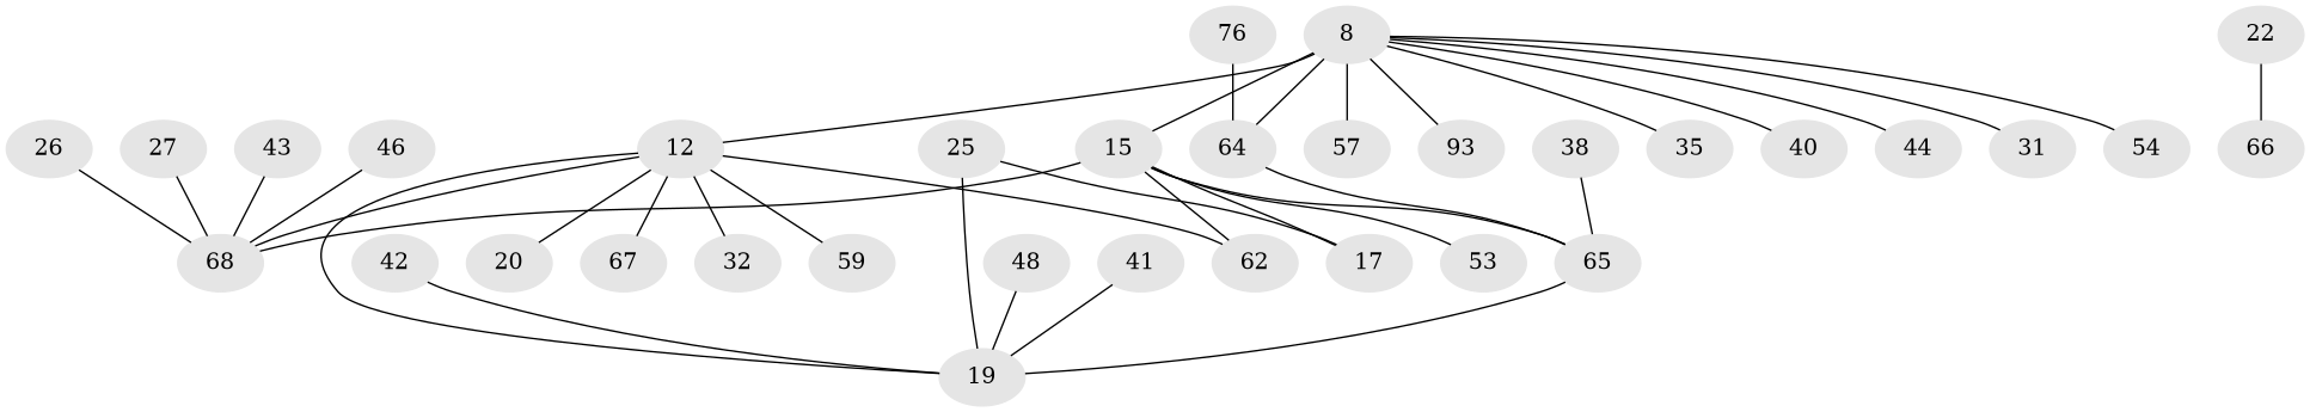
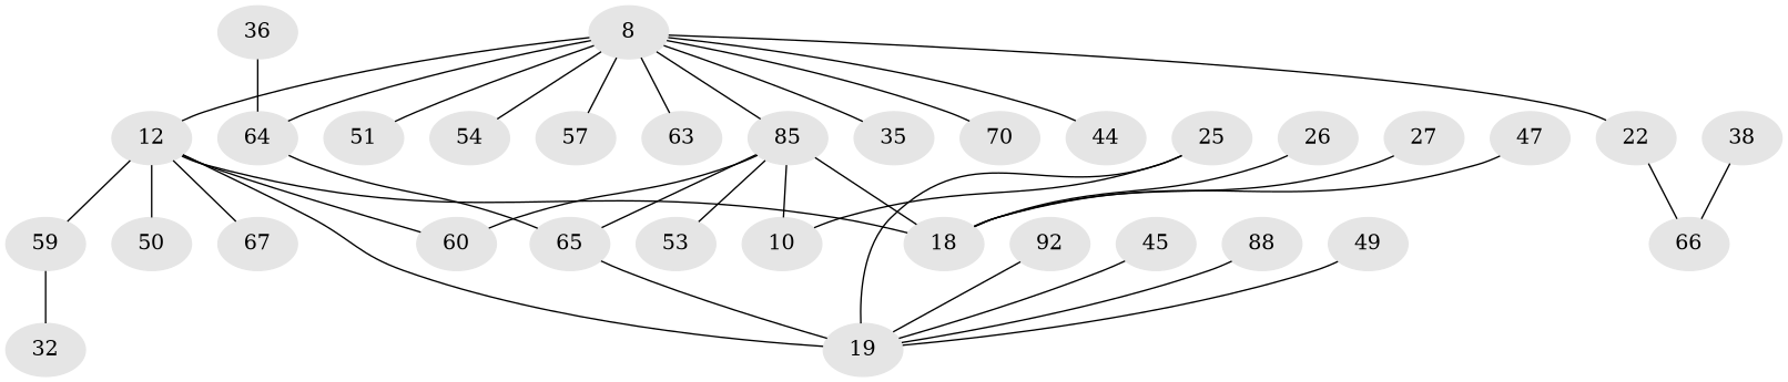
  graph {
    node [color=gray90 style=filled]
    8 [super="+3"]
    12 [super="+10+9"]
-   15
+   15 [label=85]
    22
    35
-   40
+   40 [label=70]
    44
-   51 [label=31]
+   51
    54
    57 [super="+37"]
-   63 [super="+60" label=93]
+   63 [super="+60"]
    64 [super="+2"]
-   20
+   20 [label=50]
    32
    59
-   62 [super="+58"]
+   62 [super="+58" label=60]
    67
-   68 [super="+55+11+41"]
+   68 [super="+55+11+41" label=18]
    n19 [label=19 super="+34+5"]
-   17
+   17 [label=10]
    53 [super="+23"]
    65 [super="+56+61+6"]
    66
    25
    26
    27
-   36 [super="+18" label=76]
+   36 [super="+18"]
    38
-   42
-   43
-   47 [super="+28" label=46]
-   48
-   49 [label=41]
+   42 [label=92]
+   45
+   47 [super="+28"]
+   48 [label=88]
+   49
    8 -- 12 [weight=3]
    8 -- 15 [weight=2]
+   8 -- 22 [weight=2]
    8 -- 35
    8 -- 40
    8 -- 44
    8 -- 51
    8 -- 54
    8 -- 57
    8 -- 63
    8 -- 64 [weight=2]
    12 -- 20
-   12 -- 32
+   59 -- 32
    12 -- 59
    12 -- 62
    12 -- 67
    12 -- 68 [weight=2]
    12 -- n19 [weight=2]
    15 -- 62
    15 -- 68 [weight=3]
    15 -- 17
    15 -- 53
    15 -- 65
    22 -- 66
    64 -- 65
    65 -- n19 [weight=2]
    25 -- n19
    25 -- 17
    26 -- 68
    27 -- 68
    36 -- 64
-   38 -- 65
+   38 -- 66
    42 -- n19
-   43 -- 68
+   45 -- n19
    47 -- 68
    48 -- n19
    49 -- n19
  }
